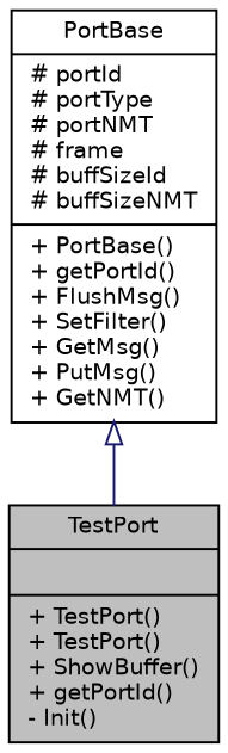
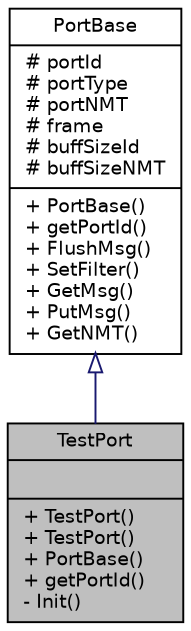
  digraph {
    node [color=black fontname=Helvetica fontsize=10 shape=record]
-   n1 [fillcolor=grey75 fontcolor=black height=0.2 label="{TestPort\n||+ TestPort()\l+ TestPort()\l+ ShowBuffer()\l+ getPortId()\l- Init()\l}" style=filled width=0.4]
+   n1 [fillcolor=grey75 fontcolor=black height=0.2 label="{TestPort\n||+ TestPort()\l+ TestPort()\l+ PortBase()\l+ getPortId()\l- Init()\l}" style=filled width=0.4]
    n2 [height=0.2 label="{PortBase\n|# portId\l# portType\l# portNMT\l# frame\l# buffSizeId\l# buffSizeNMT\l|+ PortBase()\l+ getPortId()\l+ FlushMsg()\l+ SetFilter()\l+ GetMsg()\l+ PutMsg()\l+ GetNMT()\l}" width=0.4]
    n2 -> n1 [arrowtail=onormal color=midnightblue dir=back fontname=Helvetica fontsize=10 labelfontname=Helvetica labelfontsize=10 style=solid]
  }
